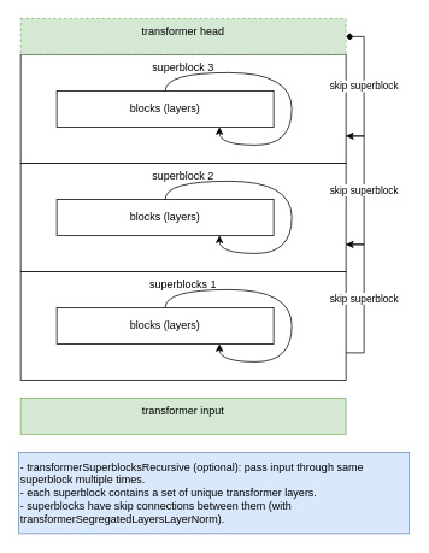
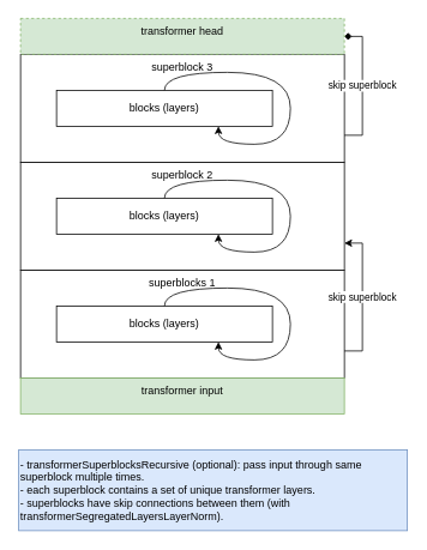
  <mxCell id="0" />
  <mxCell id="1" parent="0" />
  <mxCell id="2" value="superblocks 1" style="rounded=0;whiteSpace=wrap;html=1;verticalAlign=top;" parent="1" vertex="1"><mxGeometry x="22" y="300" width="360" height="120" as="geometry" /></mxCell>
  <mxCell id="3" value="superblock 2" style="rounded=0;whiteSpace=wrap;html=1;verticalAlign=top;" parent="1" vertex="1"><mxGeometry x="22" y="180" width="360" height="120" as="geometry" /></mxCell>
  <mxCell id="4" value="superblock 3" style="rounded=0;whiteSpace=wrap;html=1;verticalAlign=top;" parent="1" vertex="1"><mxGeometry x="22" y="60" width="360" height="120" as="geometry" /></mxCell>
  <mxCell id="5" value="skip superblock" style="edgeStyle=orthogonalEdgeStyle;rounded=0;orthogonalLoop=1;jettySize=auto;html=1;exitX=1;exitY=0.75;exitDx=0;exitDy=0;entryX=1;entryY=0.75;entryDx=0;entryDy=0;" parent="1" source="2" target="3" edge="1"><mxGeometry relative="1" as="geometry" /></mxCell>
  <mxCell id="6" value="skip superblock" style="edgeStyle=orthogonalEdgeStyle;rounded=0;orthogonalLoop=1;jettySize=auto;html=1;exitX=1;exitY=0.75;exitDx=0;exitDy=0;entryX=1;entryY=0.5;entryDx=0;entryDy=0;endArrow=diamond;" parent="1" source="4" target="14" edge="1"><mxGeometry relative="1" as="geometry" /></mxCell>
- <mxCell id="7" value="skip superblock" style="edgeStyle=orthogonalEdgeStyle;rounded=0;orthogonalLoop=1;jettySize=auto;html=1;exitX=1;exitY=0.75;exitDx=0;exitDy=0;entryX=1;entryY=0.75;entryDx=0;entryDy=0;" parent="1" source="3" target="4" edge="1"><mxGeometry relative="1" as="geometry" /></mxCell>
  <mxCell id="8" value="blocks (layers)" style="rounded=0;whiteSpace=wrap;html=1;" parent="1" vertex="1"><mxGeometry x="62" y="100" width="240" height="40" as="geometry" /></mxCell>
  <mxCell id="9" style="edgeStyle=orthogonalEdgeStyle;rounded=0;orthogonalLoop=1;jettySize=auto;html=1;exitX=0.5;exitY=0;exitDx=0;exitDy=0;entryX=0.75;entryY=1;entryDx=0;entryDy=0;curved=1;" parent="1" source="8" target="8" edge="1"><mxGeometry relative="1" as="geometry" /></mxCell>
  <mxCell id="10" value="blocks (layers)" style="rounded=0;whiteSpace=wrap;html=1;" parent="1" vertex="1"><mxGeometry x="62" y="220" width="240" height="40" as="geometry" /></mxCell>
  <mxCell id="11" style="edgeStyle=orthogonalEdgeStyle;rounded=0;orthogonalLoop=1;jettySize=auto;html=1;exitX=0.5;exitY=0;exitDx=0;exitDy=0;entryX=0.75;entryY=1;entryDx=0;entryDy=0;curved=1;" parent="1" source="10" target="10" edge="1"><mxGeometry relative="1" as="geometry" /></mxCell>
  <mxCell id="12" value="blocks (layers)" style="rounded=0;whiteSpace=wrap;html=1;" parent="1" vertex="1"><mxGeometry x="62" y="340" width="240" height="40" as="geometry" /></mxCell>
  <mxCell id="13" style="edgeStyle=orthogonalEdgeStyle;rounded=0;orthogonalLoop=1;jettySize=auto;html=1;exitX=0.5;exitY=0;exitDx=0;exitDy=0;entryX=0.75;entryY=1;entryDx=0;entryDy=0;curved=1;" parent="1" source="12" target="12" edge="1"><mxGeometry relative="1" as="geometry" /></mxCell>
  <mxCell id="14" value="transformer head" style="rounded=0;whiteSpace=wrap;html=1;fillColor=#d5e8d4;strokeColor=#82b366;verticalAlign=top;dashed=1;" parent="1" vertex="1"><mxGeometry x="22" y="20" width="360" height="40" as="geometry" /></mxCell>
- <mxCell id="15" value="transformer input" style="rounded=0;whiteSpace=wrap;html=1;fillColor=#d5e8d4;strokeColor=#82b366;verticalAlign=top;" parent="1" vertex="1"><mxGeometry x="22" y="440" width="360" height="40" as="geometry" /></mxCell>
+ <mxCell id="15" value="transformer input" style="rounded=0;whiteSpace=wrap;html=1;fillColor=#d5e8d4;strokeColor=#82b366;verticalAlign=top;" parent="1" vertex="1"><mxGeometry x="22" y="420" width="360" height="40" as="geometry" /></mxCell>
  <mxCell id="16" value="&lt;div align=&quot;left&quot;&gt;- &lt;span style=&quot;background-color: initial;&quot;&gt;transformerSuperblocksRecursive (optional): pass input through same superblock multiple times.&lt;/span&gt;&lt;/div&gt;&lt;div align=&quot;left&quot;&gt;- each superblock contains a set of unique transformer layers.&lt;/div&gt;&lt;div align=&quot;left&quot;&gt;- superblocks have skip connections between them (with transformerSegregatedLayersLayerNorm).&lt;br&gt;&lt;/div&gt;" style="text;html=1;strokeColor=#6c8ebf;fillColor=#dae8fc;align=left;verticalAlign=middle;whiteSpace=wrap;rounded=0;" parent="1" vertex="1"><mxGeometry x="20" y="500" width="432" height="90" as="geometry" /></mxCell>
